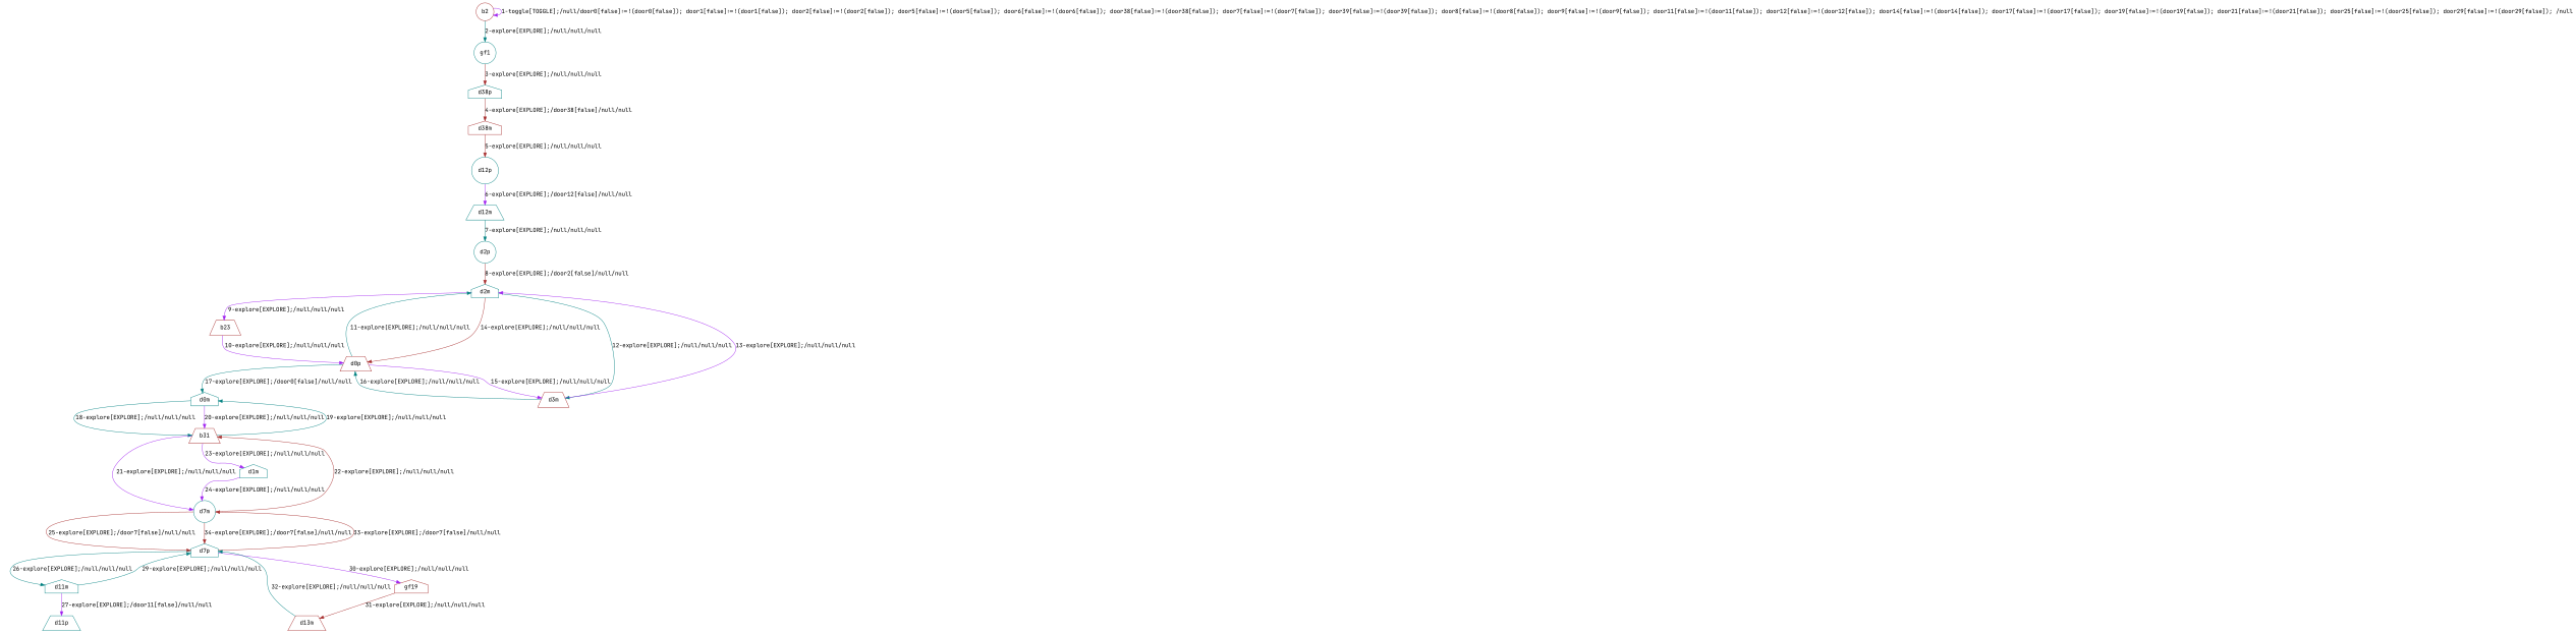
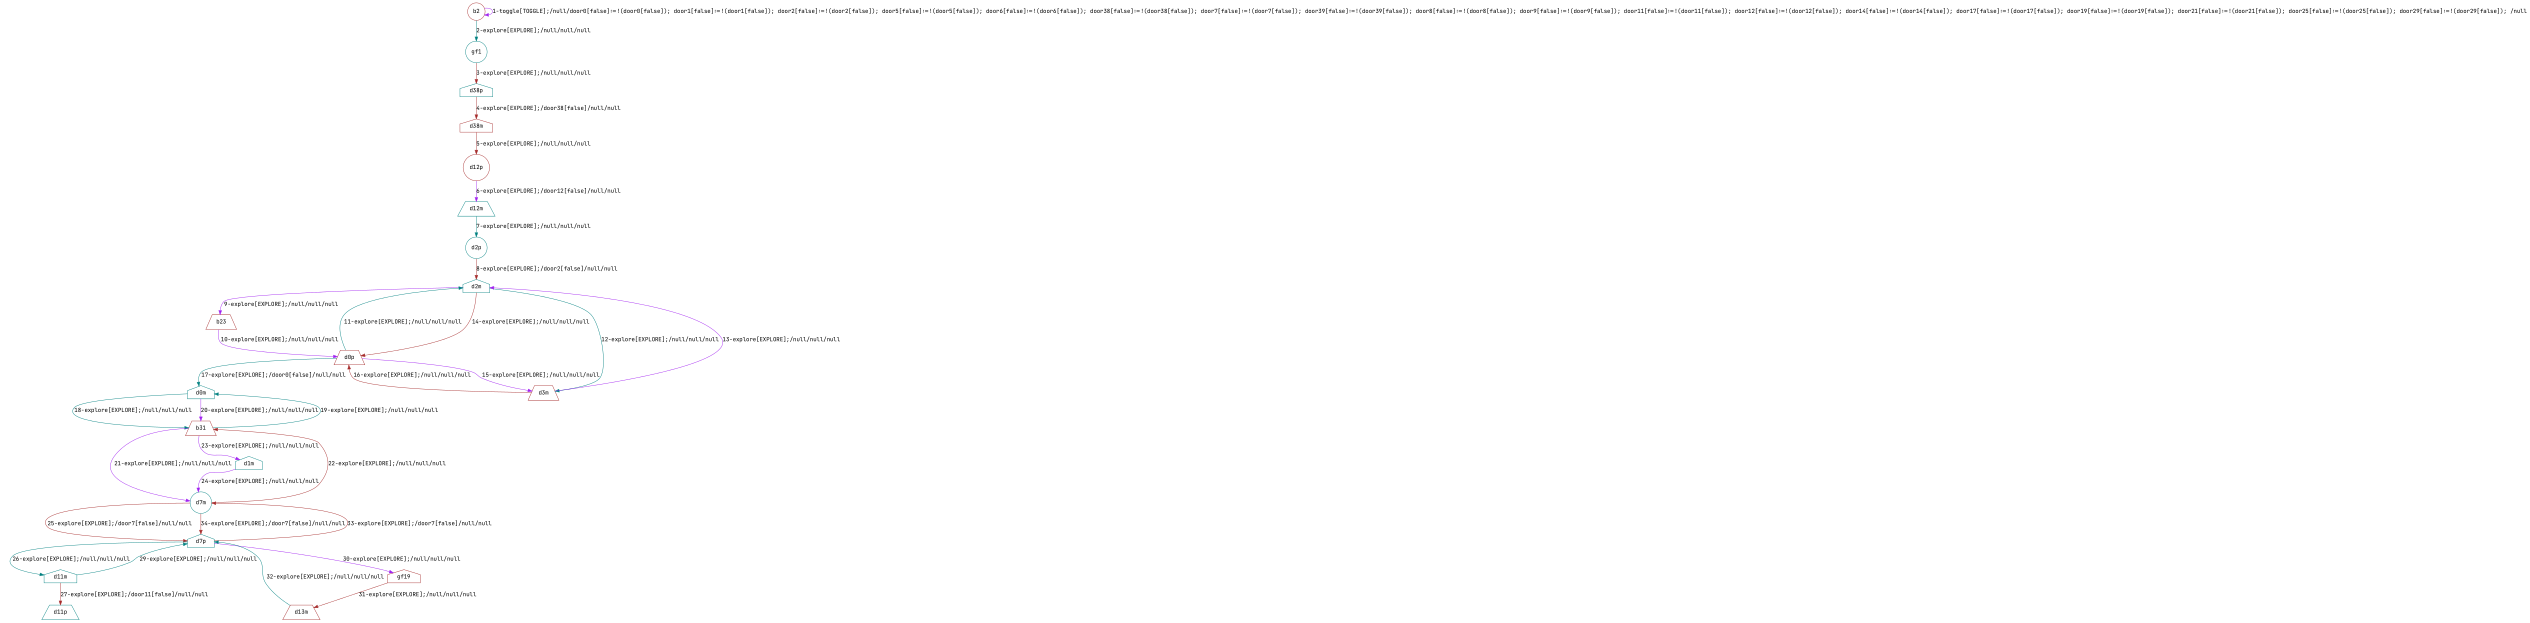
  digraph {
    fontname="JetBrains Mono"
    node [color=teal fontname="JetBrains Mono" shape=house]
    edge [color=purple fontname="JetBrains Mono"]
    b2 [color=brown shape=circle]
    gf1 [shape=circle]
    d38p
    d38m [color=brown]
-   d12p [shape=circle]
+   d12p [color=brown shape=circle]
    d12m [shape=trapezium]
    d2p [shape=circle]
    d2m
    b23 [color=brown shape=trapezium]
    d0p [color=brown shape=trapezium]
    d3m [color=brown shape=trapezium]
    d0m
    b31 [color=brown shape=trapezium]
    d7m [shape=circle]
    d1m
    d7p
    d11m
    gf19 [color=brown]
    d11p [shape=trapezium]
    d13m [color=brown shape=trapezium]
    b2 -> b2 [label="1-toggle[TOGGLE];/null/door0[false]:=!(door0[false]); door1[false]:=!(door1[false]); door2[false]:=!(door2[false]); door5[false]:=!(door5[false]); door6[false]:=!(door6[false]); door38[false]:=!(door38[false]); door7[false]:=!(door7[false]); door39[false]:=!(door39[false]); door8[false]:=!(door8[false]); door9[false]:=!(door9[false]); door11[false]:=!(door11[false]); door12[false]:=!(door12[false]); door14[false]:=!(door14[false]); door17[false]:=!(door17[false]); door19[false]:=!(door19[false]); door21[false]:=!(door21[false]); door25[false]:=!(door25[false]); door29[false]:=!(door29[false]); /null"]
    b2 -> gf1 [color=teal label="2-explore[EXPLORE];/null/null/null"]
    gf1 -> d38p [color=brown label="3-explore[EXPLORE];/null/null/null"]
    d38p -> d38m [color=brown label="4-explore[EXPLORE];/door38[false]/null/null"]
    d38m -> d12p [color=brown label="5-explore[EXPLORE];/null/null/null"]
    d12p -> d12m [label="6-explore[EXPLORE];/door12[false]/null/null"]
    d12m -> d2p [color=teal label="7-explore[EXPLORE];/null/null/null"]
    d2p -> d2m [color=brown label="8-explore[EXPLORE];/door2[false]/null/null"]
    d2m -> b23 [label="9-explore[EXPLORE];/null/null/null"]
    d2m -> d0p [color=brown label="14-explore[EXPLORE];/null/null/null"]
    d2m -> d3m [color=teal label="12-explore[EXPLORE];/null/null/null"]
    b23 -> d0p [label="10-explore[EXPLORE];/null/null/null"]
    d0p -> d2m [color=teal label="11-explore[EXPLORE];/null/null/null"]
    d0p -> d3m [label="15-explore[EXPLORE];/null/null/null"]
    d0p -> d0m [color=teal label="17-explore[EXPLORE];/door0[false]/null/null"]
    d3m -> d2m [label="13-explore[EXPLORE];/null/null/null"]
-   d3m -> d0p [color=teal label="16-explore[EXPLORE];/null/null/null"]
+   d3m -> d0p [color=brown label="16-explore[EXPLORE];/null/null/null"]
    d0m -> b31 [color=teal label="18-explore[EXPLORE];/null/null/null"]
    d0m -> b31 [label="20-explore[EXPLORE];/null/null/null"]
    b31 -> d0m [color=teal label="19-explore[EXPLORE];/null/null/null"]
    b31 -> d7m [label="21-explore[EXPLORE];/null/null/null"]
    b31 -> d1m [label="23-explore[EXPLORE];/null/null/null"]
    d7m -> b31 [color=brown label="22-explore[EXPLORE];/null/null/null"]
    d7m -> d7p [color=brown label="25-explore[EXPLORE];/door7[false]/null/null"]
    d7m -> d7p [color=brown label="34-explore[EXPLORE];/door7[false]/null/null"]
    d1m -> d7m [label="24-explore[EXPLORE];/null/null/null"]
    d7p -> d7m [color=brown label="33-explore[EXPLORE];/door7[false]/null/null"]
    d7p -> d11m [color=teal label="26-explore[EXPLORE];/null/null/null"]
    d7p -> gf19 [label="30-explore[EXPLORE];/null/null/null"]
    d11m -> d7p [color=teal label="29-explore[EXPLORE];/null/null/null"]
-   d11m -> d11p [label="27-explore[EXPLORE];/door11[false]/null/null"]
+   d11m -> d11p [color=brown label="27-explore[EXPLORE];/door11[false]/null/null"]
    gf19 -> d13m [color=brown label="31-explore[EXPLORE];/null/null/null"]
    d13m -> d7p [color=teal label="32-explore[EXPLORE];/null/null/null"]
  }
